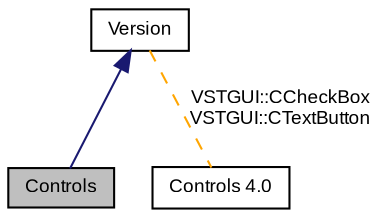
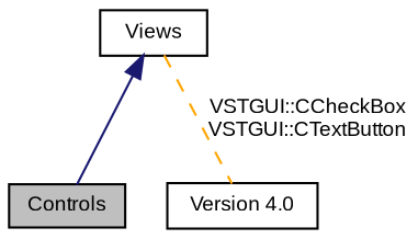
  digraph {
    rankdir=TB
    node [color=black fontname=Arial fontsize=9 shape=record]
    edge [fontname=Arial fontsize=9 labelfontname=Arial labelfontsize=9 shape=plaintext]
-   n1 [height=0.2 label=Version width=0.4]
+   n1 [height=0.2 label=Views width=0.4]
    n2 [fillcolor=grey75 fontcolor=black height=0.2 label=Controls style=filled width=0.4]
-   n3 [height=0.2 label="Controls 4.0" width=0.4]
+   n3 [height=0.2 label="Version 4.0" width=0.4]
    n1 -> n2 [color=midnightblue dir=back style=solid]
    n1 -> n3 [color=orange dir=none label="VSTGUI::CCheckBox\nVSTGUI::CTextButton" style=dashed]
  }
